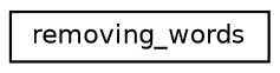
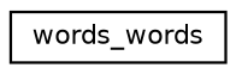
  digraph {
    rankdir=LR
-   n1 [color=black fillcolor=white fontname=Helvetica fontsize=10 height=0.2 label=removing_words shape=record style=filled width=0.4]
+   n1 [color=black fillcolor=white fontname=Helvetica fontsize=10 height=0.2 label=words_words shape=record style=filled width=0.4]
  }
